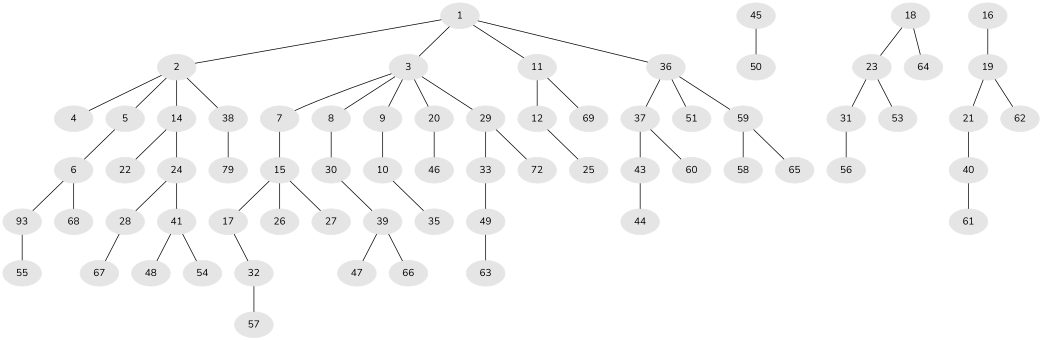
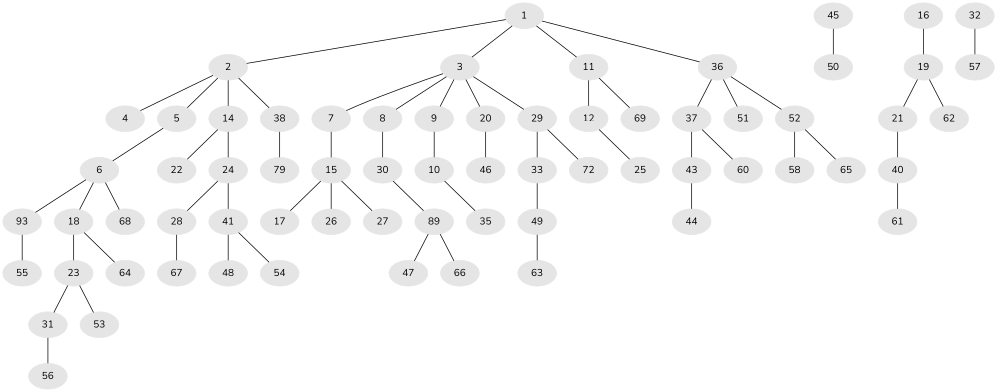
  graph {
    fontname=Nunito
    node [color=gray90 fontname=Nunito style=filled]
    edge [fontname=Nunito]
    1
    2
    3
    11
    36
    4
    5
    14
    38
    7
    8
    9
    20
    29
    12
    69
    37
    51
-   52 [label=59]
+   52
    6
    22
    24
    n23 [label=79]
    15
    30
    10
    46
    33
    n29 [label=72]
    45
    50
    n32 [label=93]
    18
    68
    55
    23
    64
    17
    26
    27
-   39
+   39 [label=89]
    35
    16
    19
    25
    28
    41
    32
    21
    62
    57
    31
    53
    40
    61
    56
    67
    48
    54
    49
    47
    66
    63
    43
    60
    58
    65
    44
    1 -- 2
    1 -- 3
    1 -- 11
    1 -- 36
    2 -- 4
    2 -- 5
    2 -- 14
    2 -- 38
    3 -- 7
    3 -- 8
    3 -- 9
    3 -- 20
    3 -- 29
    11 -- 12
    11 -- 69
    36 -- 37
    36 -- 51
    36 -- 52
    5 -- 6
    14 -- 22
    14 -- 24
    38 -- n23
    7 -- 15
    8 -- 30
    9 -- 10
    20 -- 46
    29 -- 33
    29 -- n29
    12 -- 25
    37 -- 43
    37 -- 60
    52 -- 58
    52 -- 65
    6 -- n32
+   6 -- 18
    6 -- 68
    24 -- 28
    24 -- 41
    15 -- 17
    15 -- 26
    15 -- 27
    30 -- 39
    10 -- 35
    33 -- 49
    45 -- 50
    n32 -- 55
    18 -- 23
    18 -- 64
    23 -- 31
    23 -- 53
-   17 -- 32
    39 -- 47
    39 -- 66
    16 -- 19
    19 -- 21
    19 -- 62
    28 -- 67
    41 -- 48
    41 -- 54
    32 -- 57
    21 -- 40
    31 -- 56
    40 -- 61
    49 -- 63
    43 -- 44
  }
